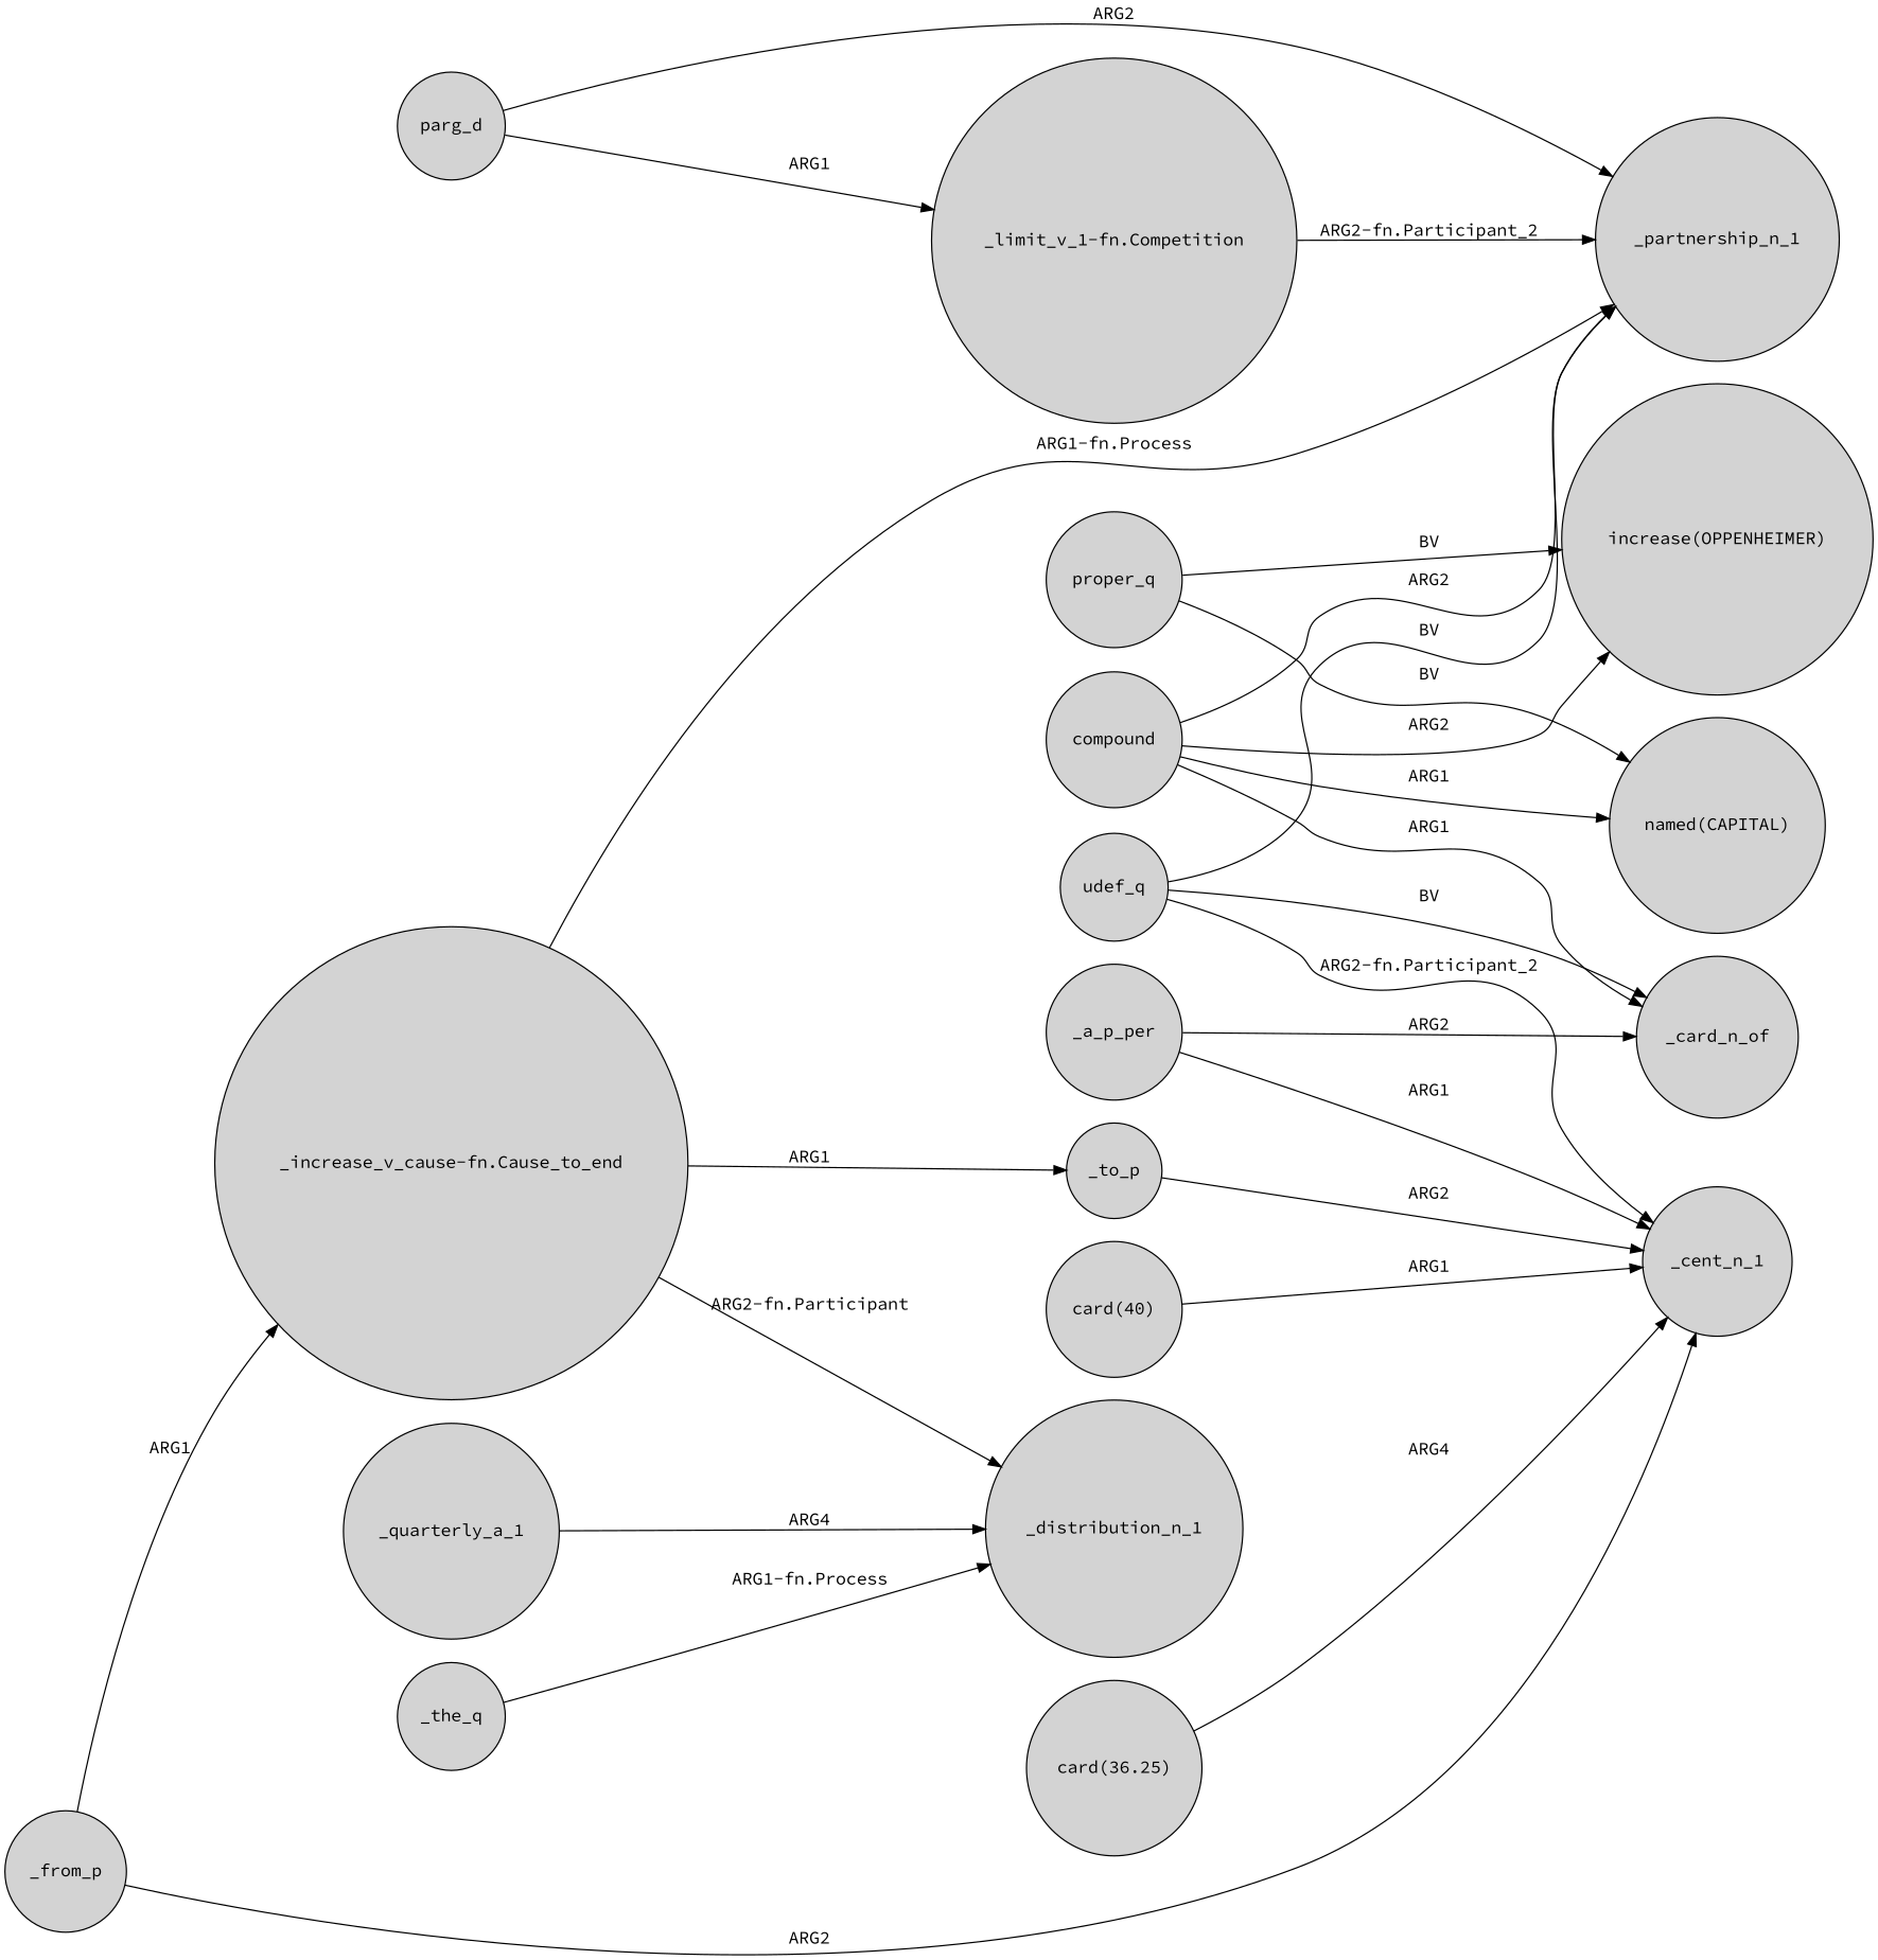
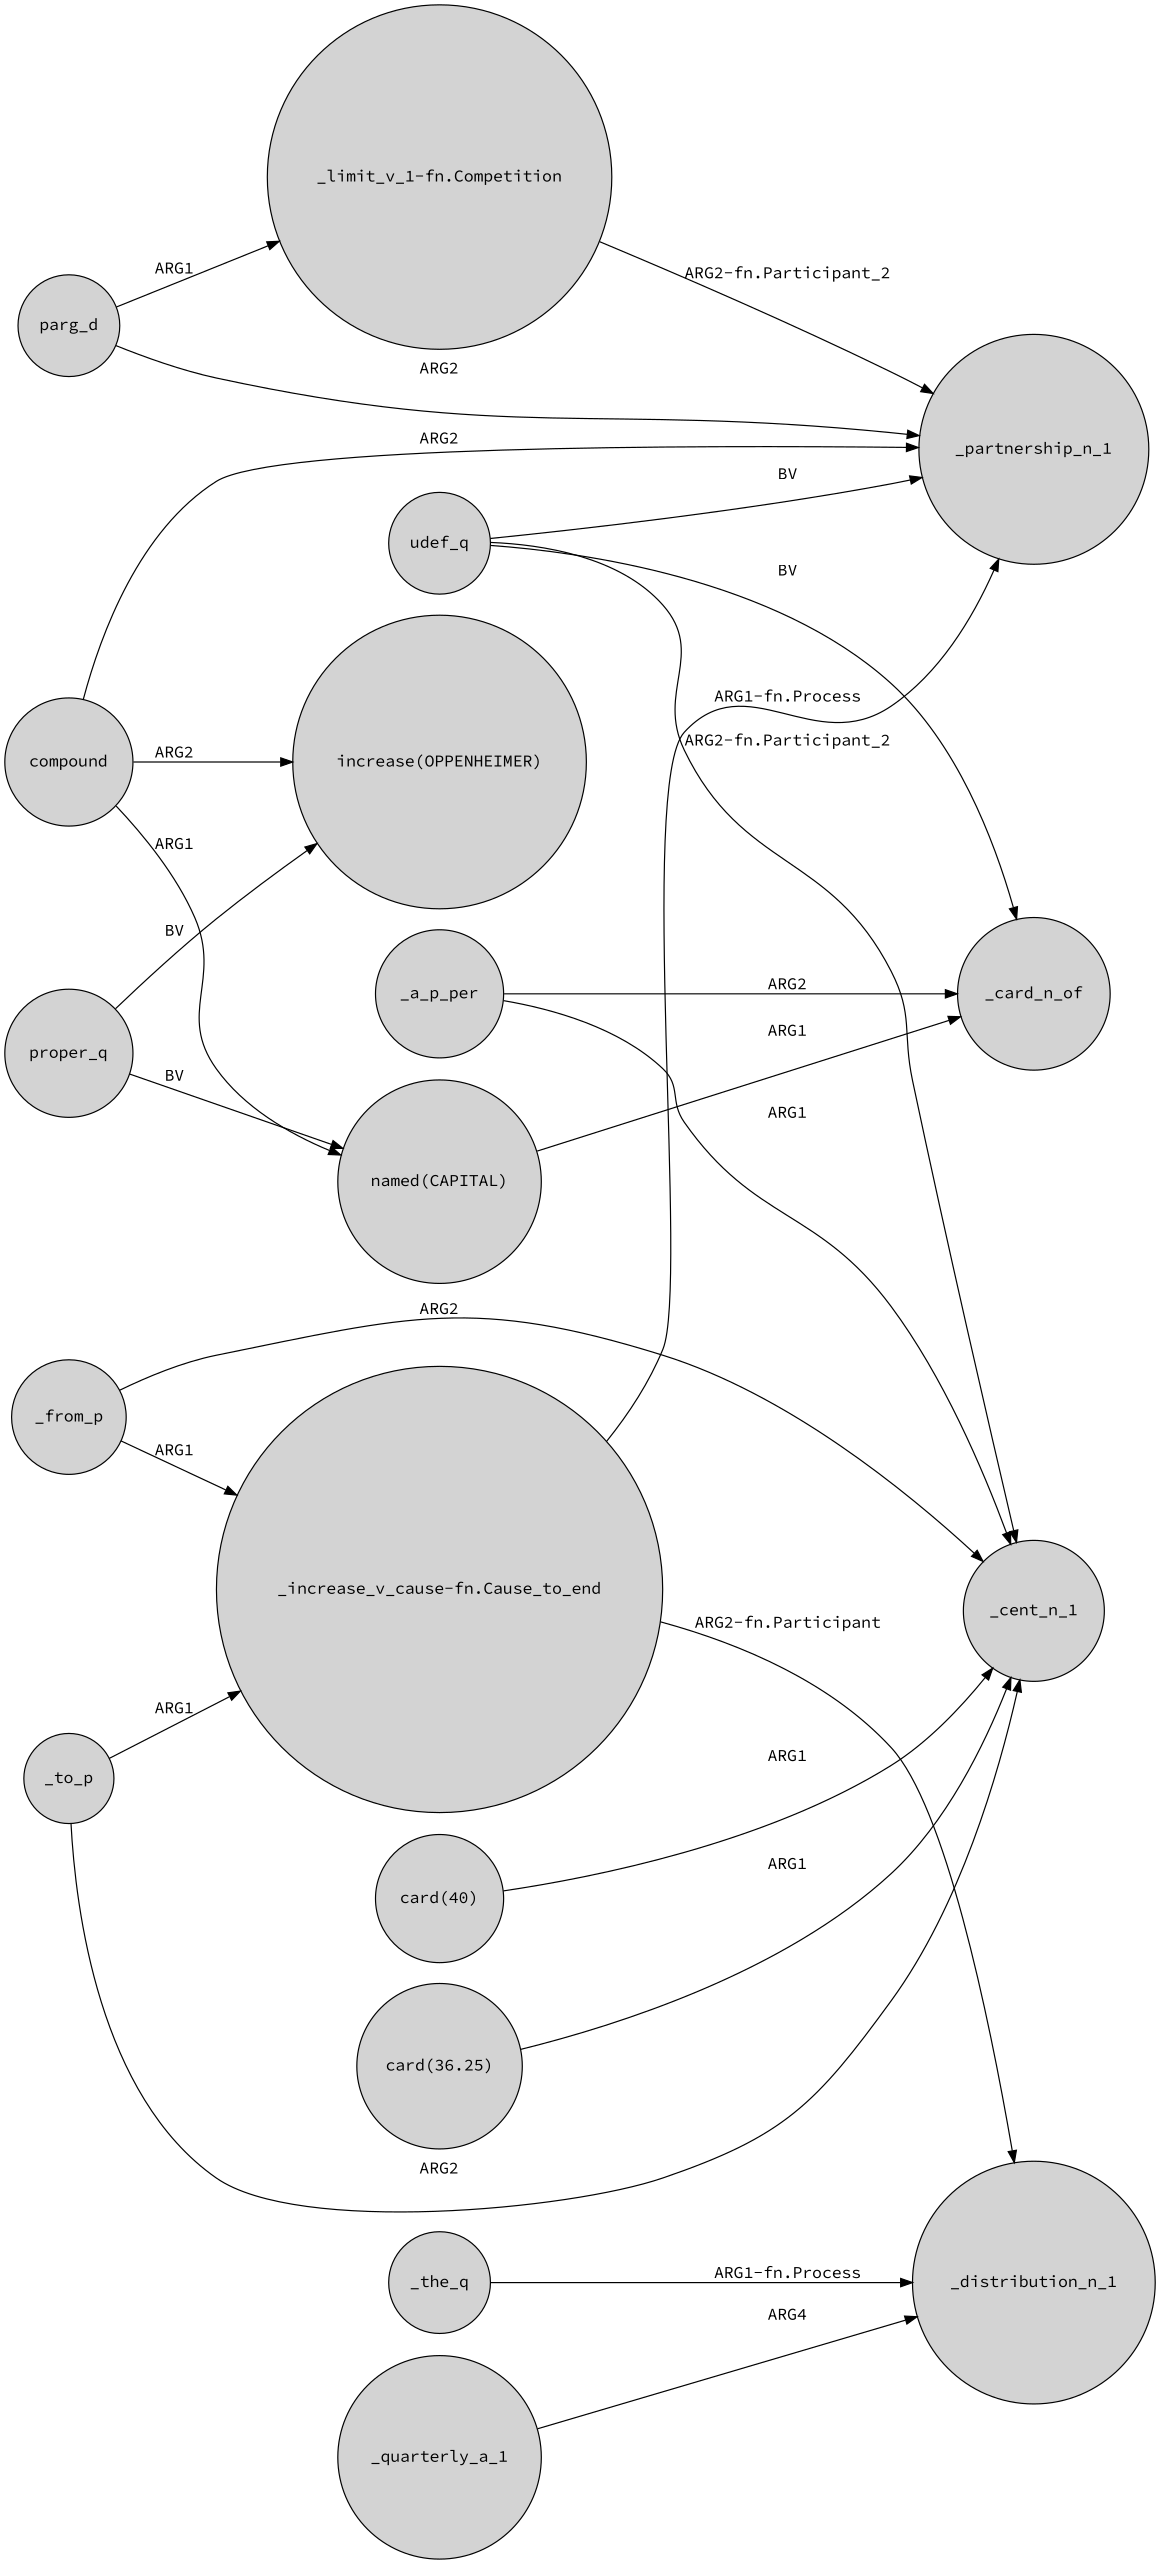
  digraph {
    fontname="Source Code Pro"
    rankdir=LR
    node [fontname="Source Code Pro" shape=circle style=filled]
    edge [fontname="Source Code Pro"]
    parg_d
    _partnership_n_1
    "_limit_v_1-fn.Competition"
    _quarterly_a_1
    _distribution_n_1
    udef_q
    n7 [label=_card_n_of]
    _cent_n_1
    "card(40)"
    compound
    "named(CAPITAL)"
    n12 [label="increase(OPPENHEIMER)"]
    _a_p_per
    "_increase_v_cause-fn.Cause_to_end"
    _from_p
    proper_q
    _the_q
    _to_p
    "card(36.25)"
    parg_d -> _partnership_n_1 [label=ARG2]
    parg_d -> "_limit_v_1-fn.Competition" [label=ARG1]
    "_limit_v_1-fn.Competition" -> _partnership_n_1 [label="ARG2-fn.Participant_2"]
    _quarterly_a_1 -> _distribution_n_1 [label=ARG4]
    udef_q -> _partnership_n_1 [label=BV]
    udef_q -> n7 [label=BV]
    udef_q -> _cent_n_1 [label="ARG2-fn.Participant_2"]
    "card(40)" -> _cent_n_1 [label=ARG1]
    compound -> _partnership_n_1 [label=ARG2]
-   compound -> n7 [label=ARG1]
+   "named(CAPITAL)" -> n7 [label=ARG1]
    compound -> "named(CAPITAL)" [label=ARG1]
    compound -> n12 [label=ARG2]
    _a_p_per -> n7 [label=ARG2]
    _a_p_per -> _cent_n_1 [label=ARG1]
    "_increase_v_cause-fn.Cause_to_end" -> _partnership_n_1 [label="ARG1-fn.Process"]
    "_increase_v_cause-fn.Cause_to_end" -> _distribution_n_1 [label="ARG2-fn.Participant"]
    _from_p -> _cent_n_1 [label=ARG2]
    _from_p -> "_increase_v_cause-fn.Cause_to_end" [label=ARG1]
    proper_q -> "named(CAPITAL)" [label=BV]
    proper_q -> n12 [label=BV]
    _the_q -> _distribution_n_1 [label="ARG1-fn.Process"]
    _to_p -> _cent_n_1 [label=ARG2]
-   "_increase_v_cause-fn.Cause_to_end" -> _to_p [label=ARG1]
-   "card(36.25)" -> _cent_n_1 [label=ARG4]
+   _to_p -> "_increase_v_cause-fn.Cause_to_end" [label=ARG1]
+   "card(36.25)" -> _cent_n_1 [label=ARG1]
  }
